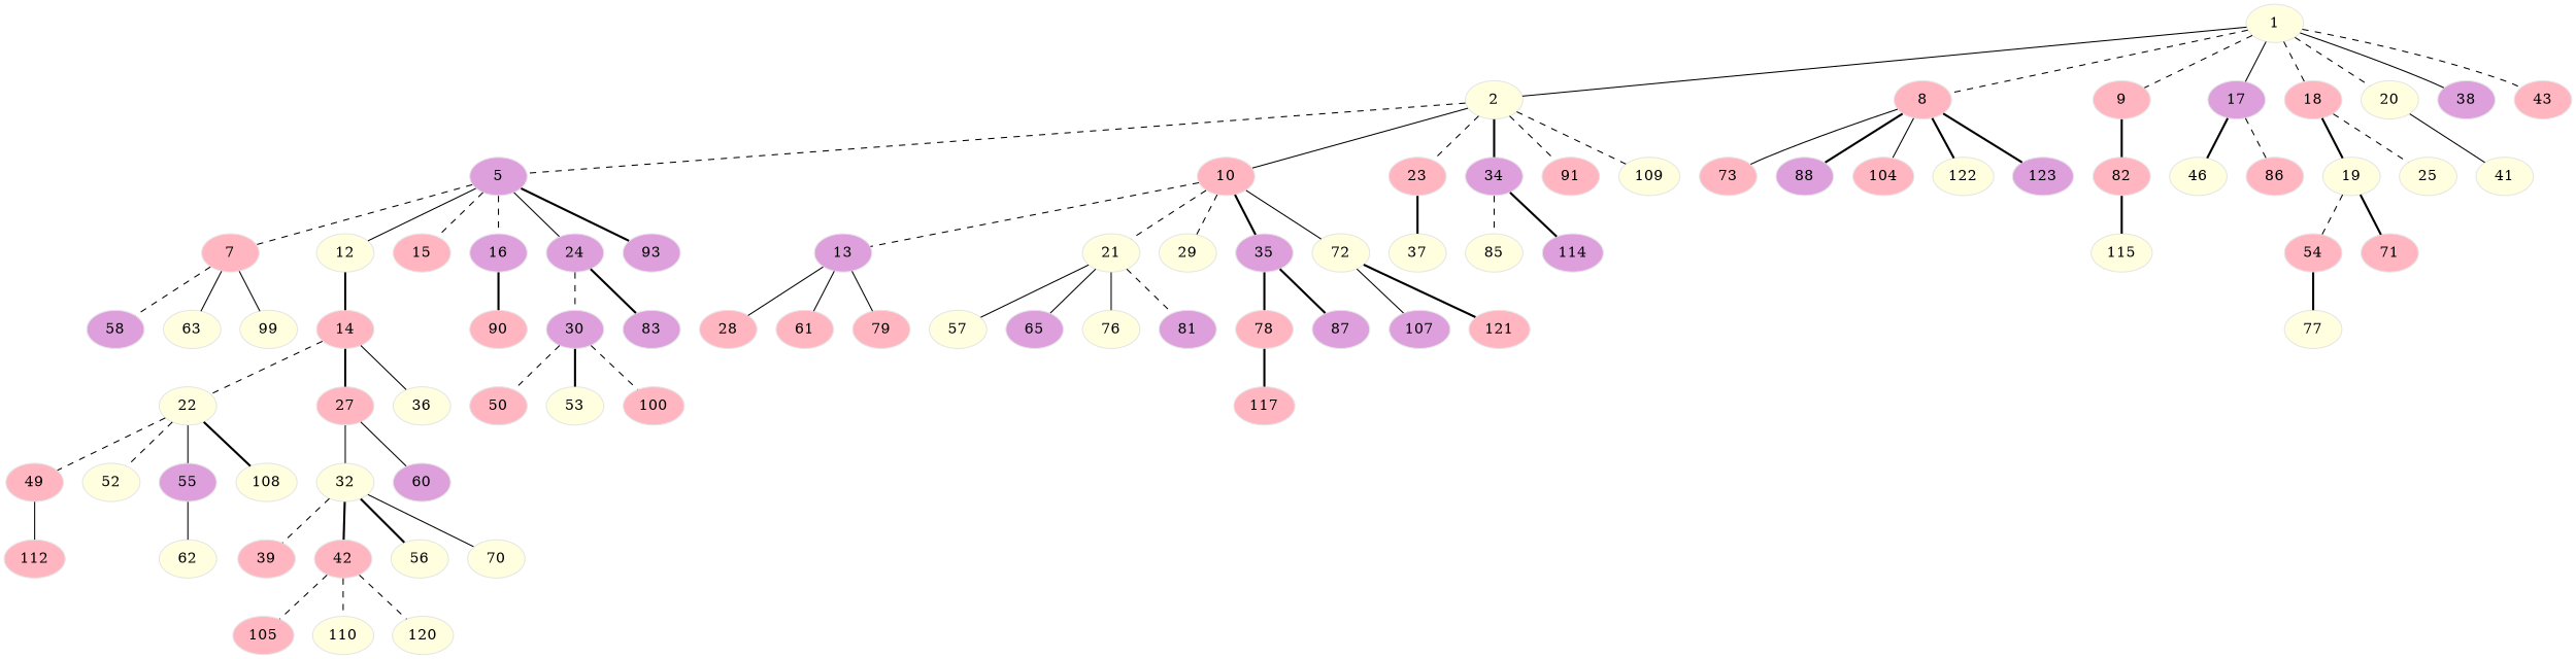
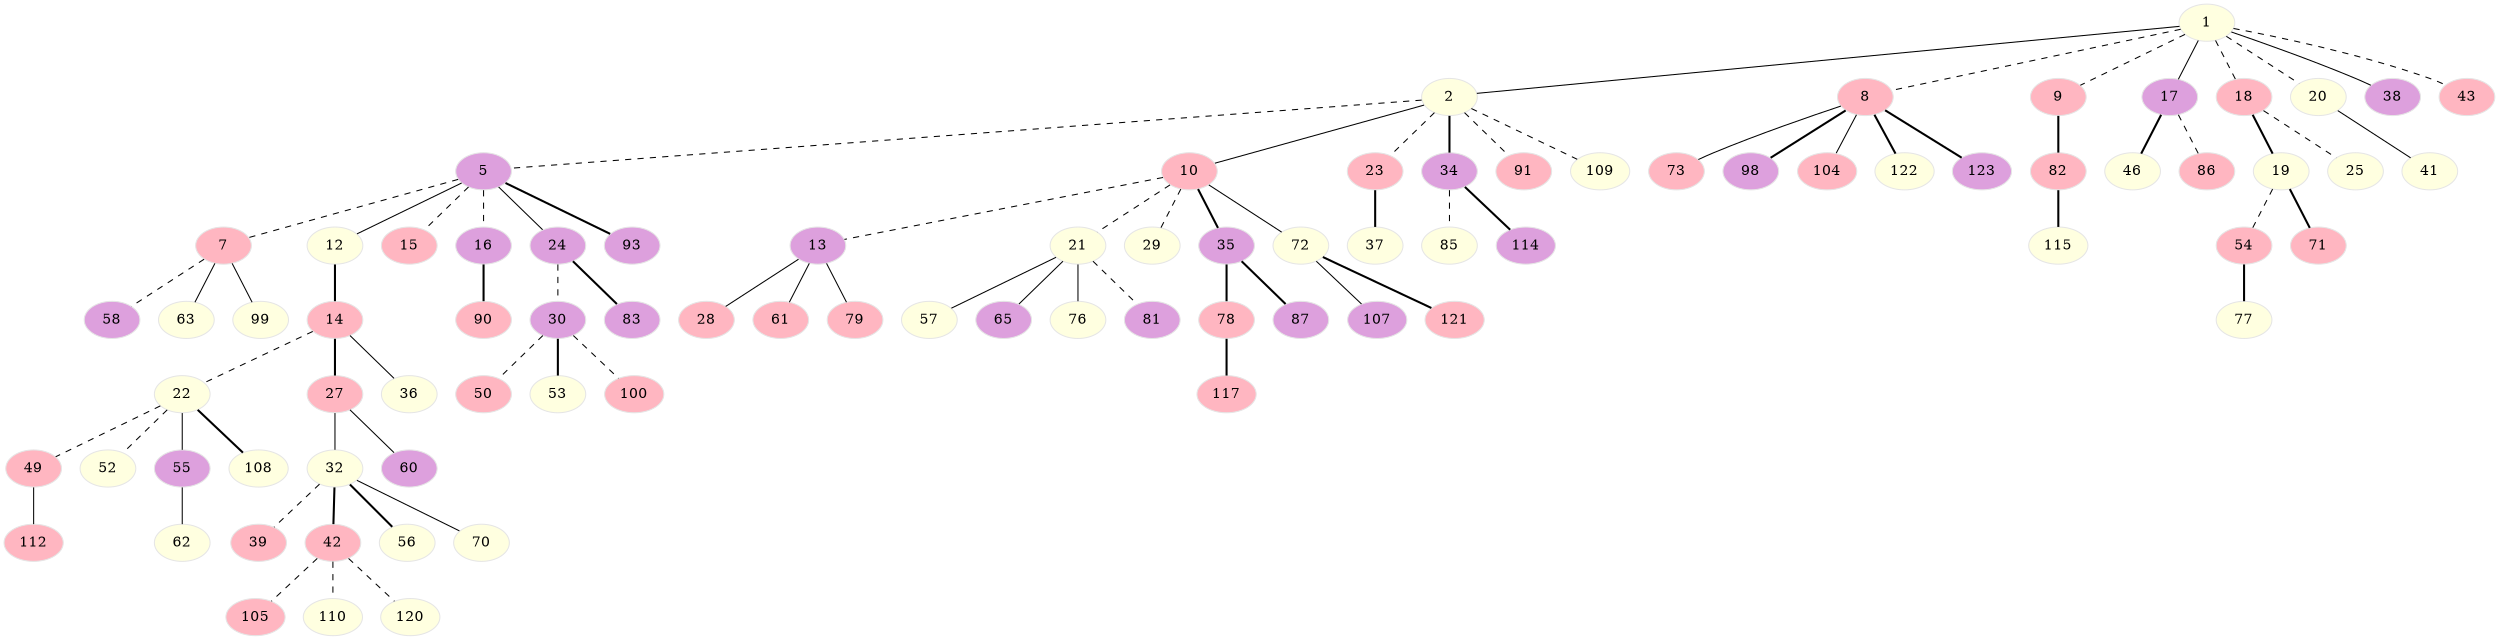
  graph {
    node [color=gray90 fillcolor=lightyellow style=filled]
    edge [style=dashed]
    1 [super="+3"]
    2 [super="+4"]
    8 [fillcolor=lightpink super="+11"]
    9 [fillcolor=lightpink]
    17 [fillcolor=plum]
    18 [fillcolor=lightpink super="+125"]
    20 [super="+31"]
    38 [fillcolor=plum super="+96"]
    43 [fillcolor=lightpink super="+69"]
    5 [fillcolor=plum super="+6"]
    10 [fillcolor=lightpink super="+74"]
    23 [fillcolor=lightpink super="+33"]
    34 [fillcolor=plum super="+59"]
    91 [fillcolor=lightpink]
    109
    73 [fillcolor=lightpink]
-   88 [fillcolor=plum]
+   88 [fillcolor=plum label=98]
    104 [fillcolor=lightpink]
    122
    123 [fillcolor=plum]
    82 [fillcolor=lightpink]
    46
    86 [fillcolor=lightpink super="+98"]
    19 [super="+44"]
    25
    41
    7 [fillcolor=lightpink super="+45"]
    12 [super="+113"]
    15 [fillcolor=lightpink super="+75"]
    16 [fillcolor=plum super="+89"]
    24 [fillcolor=plum super="+47"]
    93 [fillcolor=plum super="+97"]
    13 [fillcolor=plum super="+124"]
    21 [super="+48"]
    29 [super="+40"]
    35 [fillcolor=plum]
    72 [super="+116"]
    37
    85 [super="+94"]
    114 [fillcolor=plum]
    58 [fillcolor=plum]
    63
    99
    14 [fillcolor=lightpink super="+95"]
    90 [fillcolor=lightpink]
    30 [fillcolor=plum super="+102"]
    83 [fillcolor=plum super="+92"]
    115
    28 [fillcolor=lightpink]
    61 [fillcolor=lightpink]
    79 [fillcolor=lightpink]
    57 [super="+106"]
    65 [fillcolor=plum]
    76
    81 [fillcolor=plum]
    78 [fillcolor=lightpink super="+118"]
    87 [fillcolor=plum super="+103"]
    107 [fillcolor=plum]
    121 [fillcolor=lightpink]
    22 [super="+26"]
    27 [fillcolor=lightpink super="+111"]
    36
    49 [fillcolor=lightpink super="+80"]
    52 [super="+66"]
    55 [fillcolor=plum]
    108
    32 [super="+84"]
    60 [fillcolor=plum]
    54 [fillcolor=lightpink super="+68"]
    71 [fillcolor=lightpink]
    77
    112 [fillcolor=lightpink]
    62 [super="+101"]
    50 [fillcolor=lightpink super="+51"]
    53
    100 [fillcolor=lightpink]
    39 [fillcolor=lightpink super="+64"]
    42 [fillcolor=lightpink super="+67"]
    56 [super="+119"]
    70
    117 [fillcolor=lightpink]
    105 [fillcolor=lightpink]
    110
    120
    1 -- 2 [style=solid]
    1 -- 8
    1 -- 9
    1 -- 17 [style=solid]
    1 -- 18
    1 -- 20
    1 -- 38 [style=solid]
    1 -- 43
    2 -- 5
    2 -- 10 [style=solid]
    2 -- 23
    2 -- 34 [style=bold]
    2 -- 91
    2 -- 109
    8 -- 73 [style=solid]
    8 -- 88 [style=bold]
    8 -- 104 [style=solid]
    8 -- 122 [style=bold]
    8 -- 123 [style=bold]
    9 -- 82 [style=bold]
    17 -- 46 [style=bold]
    17 -- 86
    18 -- 19 [style=bold]
    18 -- 25
    20 -- 41 [style=solid]
    5 -- 7
    5 -- 12 [style=solid]
    5 -- 15
    5 -- 16
    5 -- 24 [style=solid]
    5 -- 93 [style=bold]
    10 -- 13
    10 -- 21
    10 -- 29
    10 -- 35 [style=bold]
    10 -- 72 [style=solid]
    23 -- 37 [style=bold]
    34 -- 85
    34 -- 114 [style=bold]
    82 -- 115 [style=bold]
    19 -- 54
    19 -- 71 [style=bold]
    7 -- 58
    7 -- 63 [style=solid]
    7 -- 99 [style=solid]
    12 -- 14 [style=bold]
    16 -- 90 [style=bold]
    24 -- 30
    24 -- 83 [style=bold]
    13 -- 28 [style=solid]
    13 -- 61 [style=solid]
    13 -- 79 [style=solid]
    21 -- 57 [style=solid]
    21 -- 65 [style=solid]
    21 -- 76 [style=solid]
    21 -- 81
    35 -- 78 [style=bold]
    35 -- 87 [style=bold]
    72 -- 107 [style=solid]
    72 -- 121 [style=bold]
    14 -- 22
    14 -- 27 [style=bold]
    14 -- 36 [style=solid]
    30 -- 50
    30 -- 53 [style=bold]
    30 -- 100
    78 -- 117 [style=bold]
    22 -- 49
    22 -- 52
    22 -- 55 [style=solid]
    22 -- 108 [style=bold]
    27 -- 32 [style=solid]
    27 -- 60 [style=solid]
    49 -- 112 [style=solid]
    55 -- 62 [style=solid]
    32 -- 39
    32 -- 42 [style=bold]
    32 -- 56 [style=bold]
    32 -- 70 [style=solid]
    54 -- 77 [style=bold]
    42 -- 105
    42 -- 110
    42 -- 120
  }
